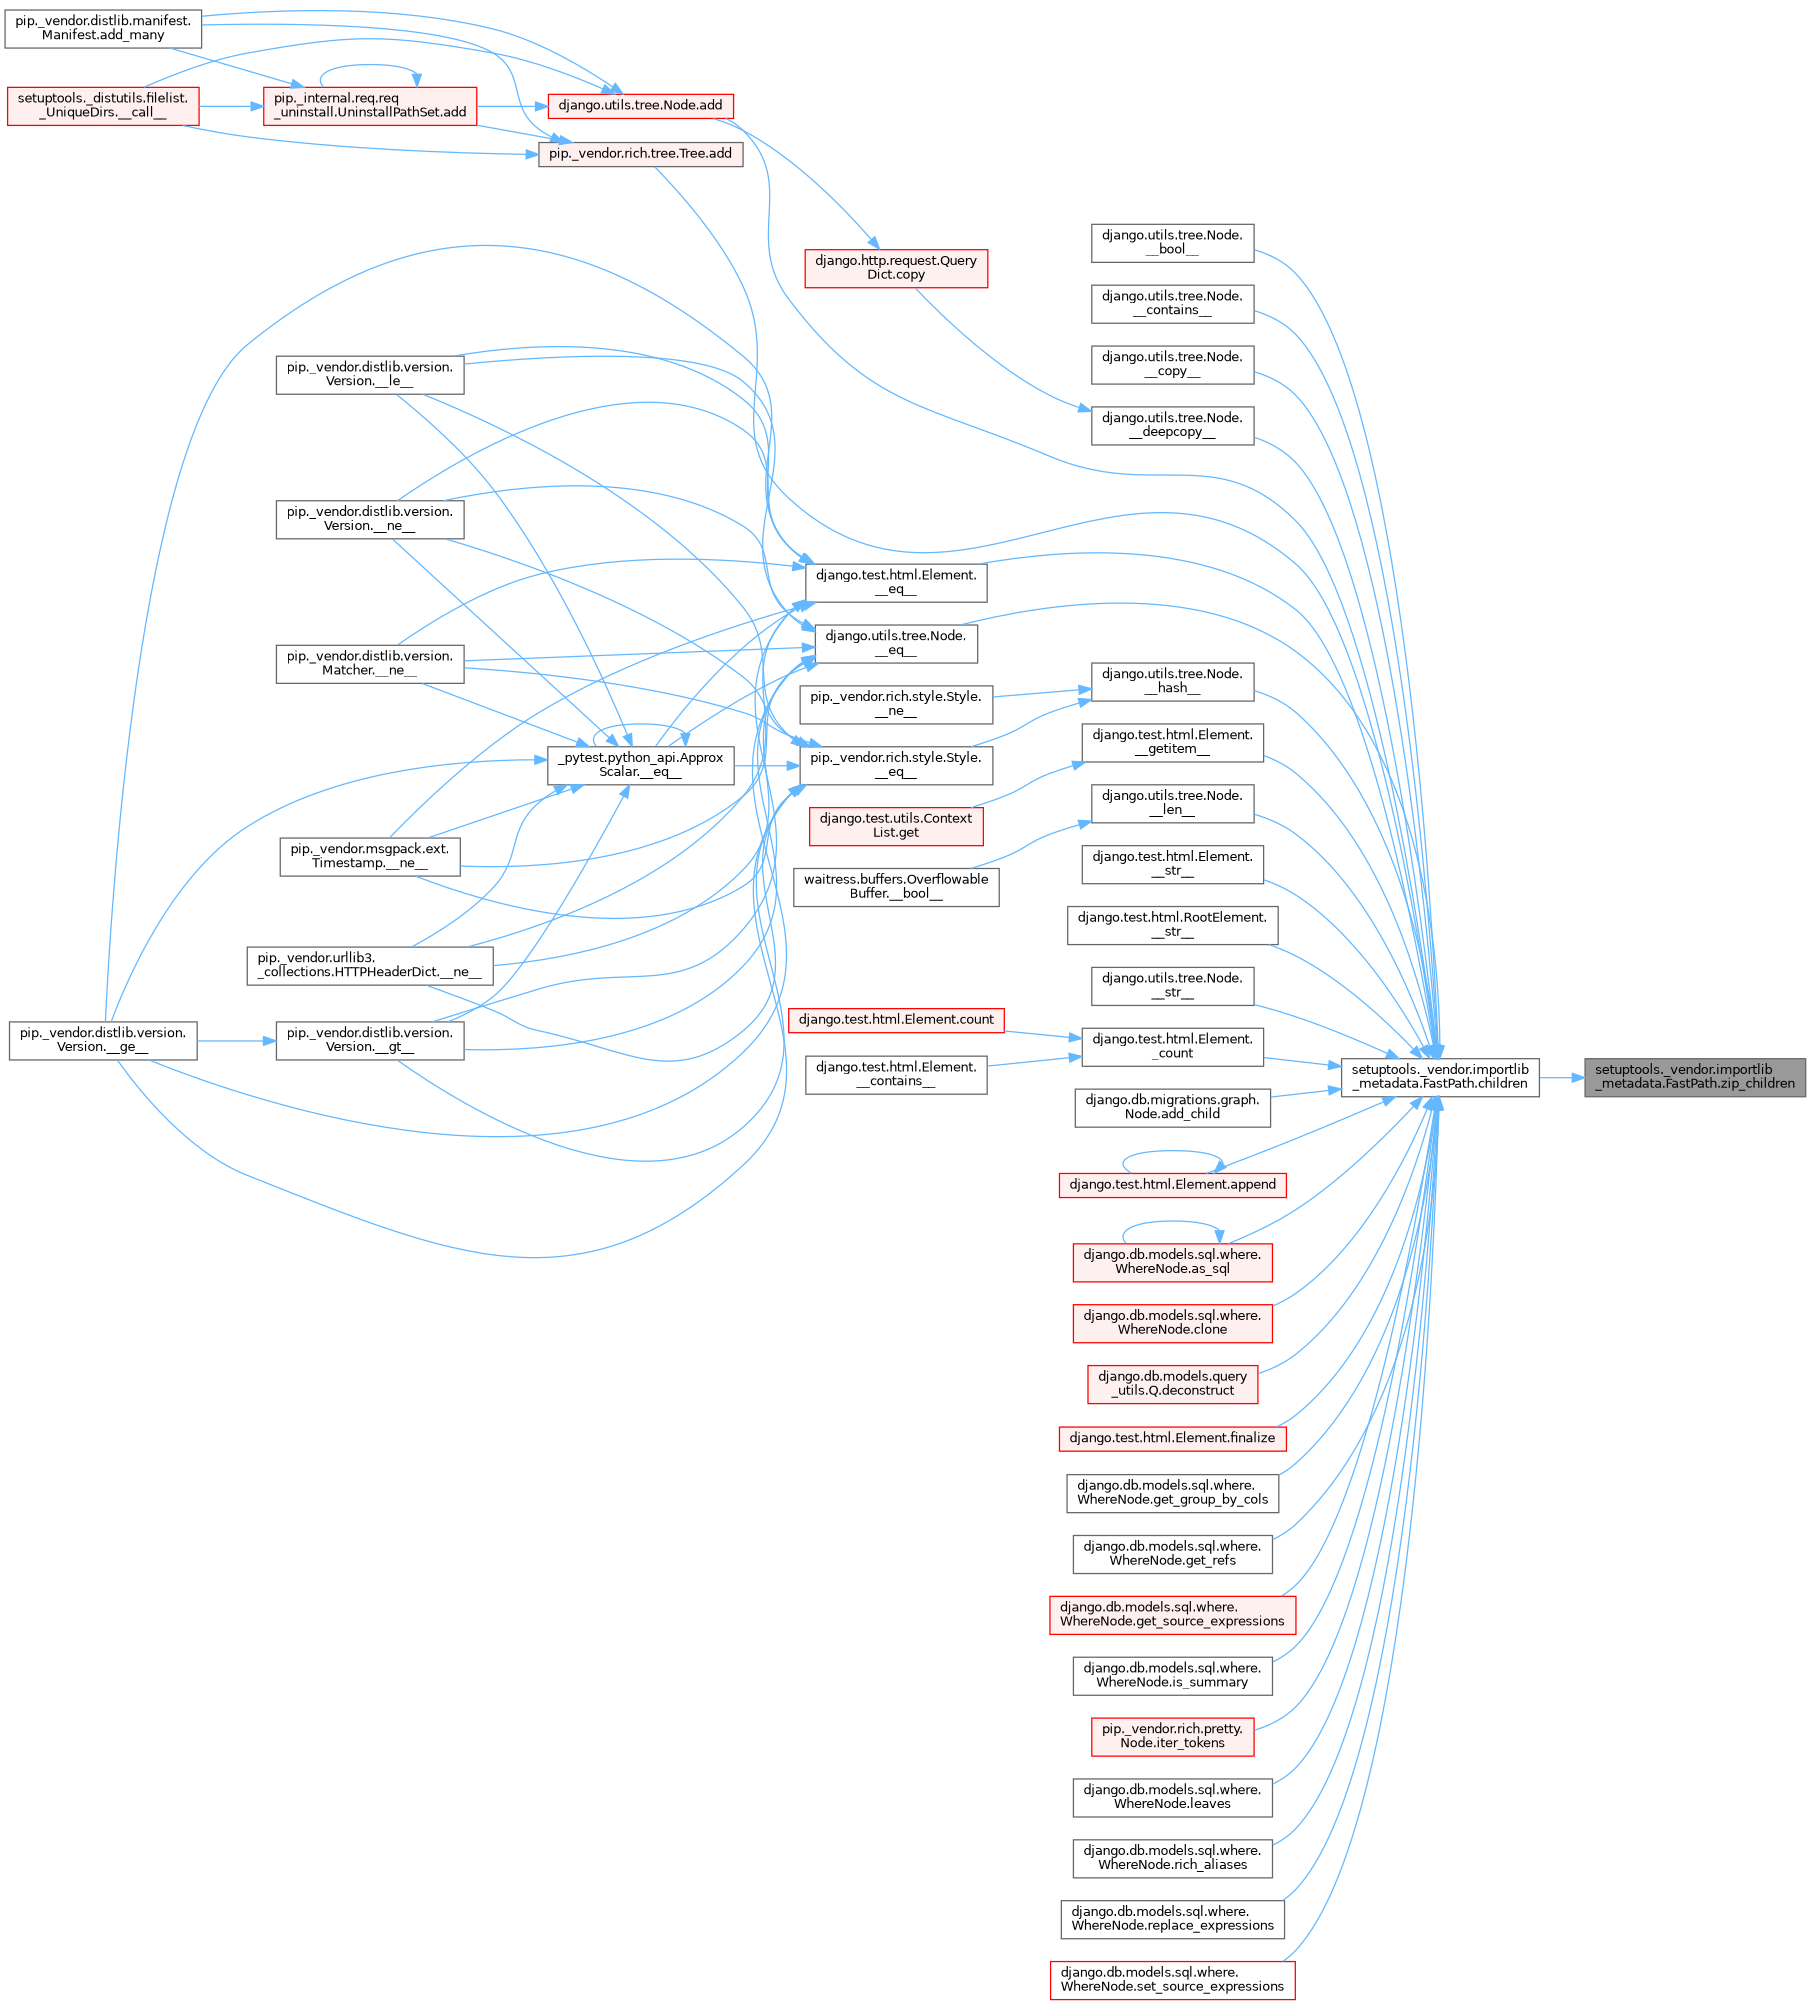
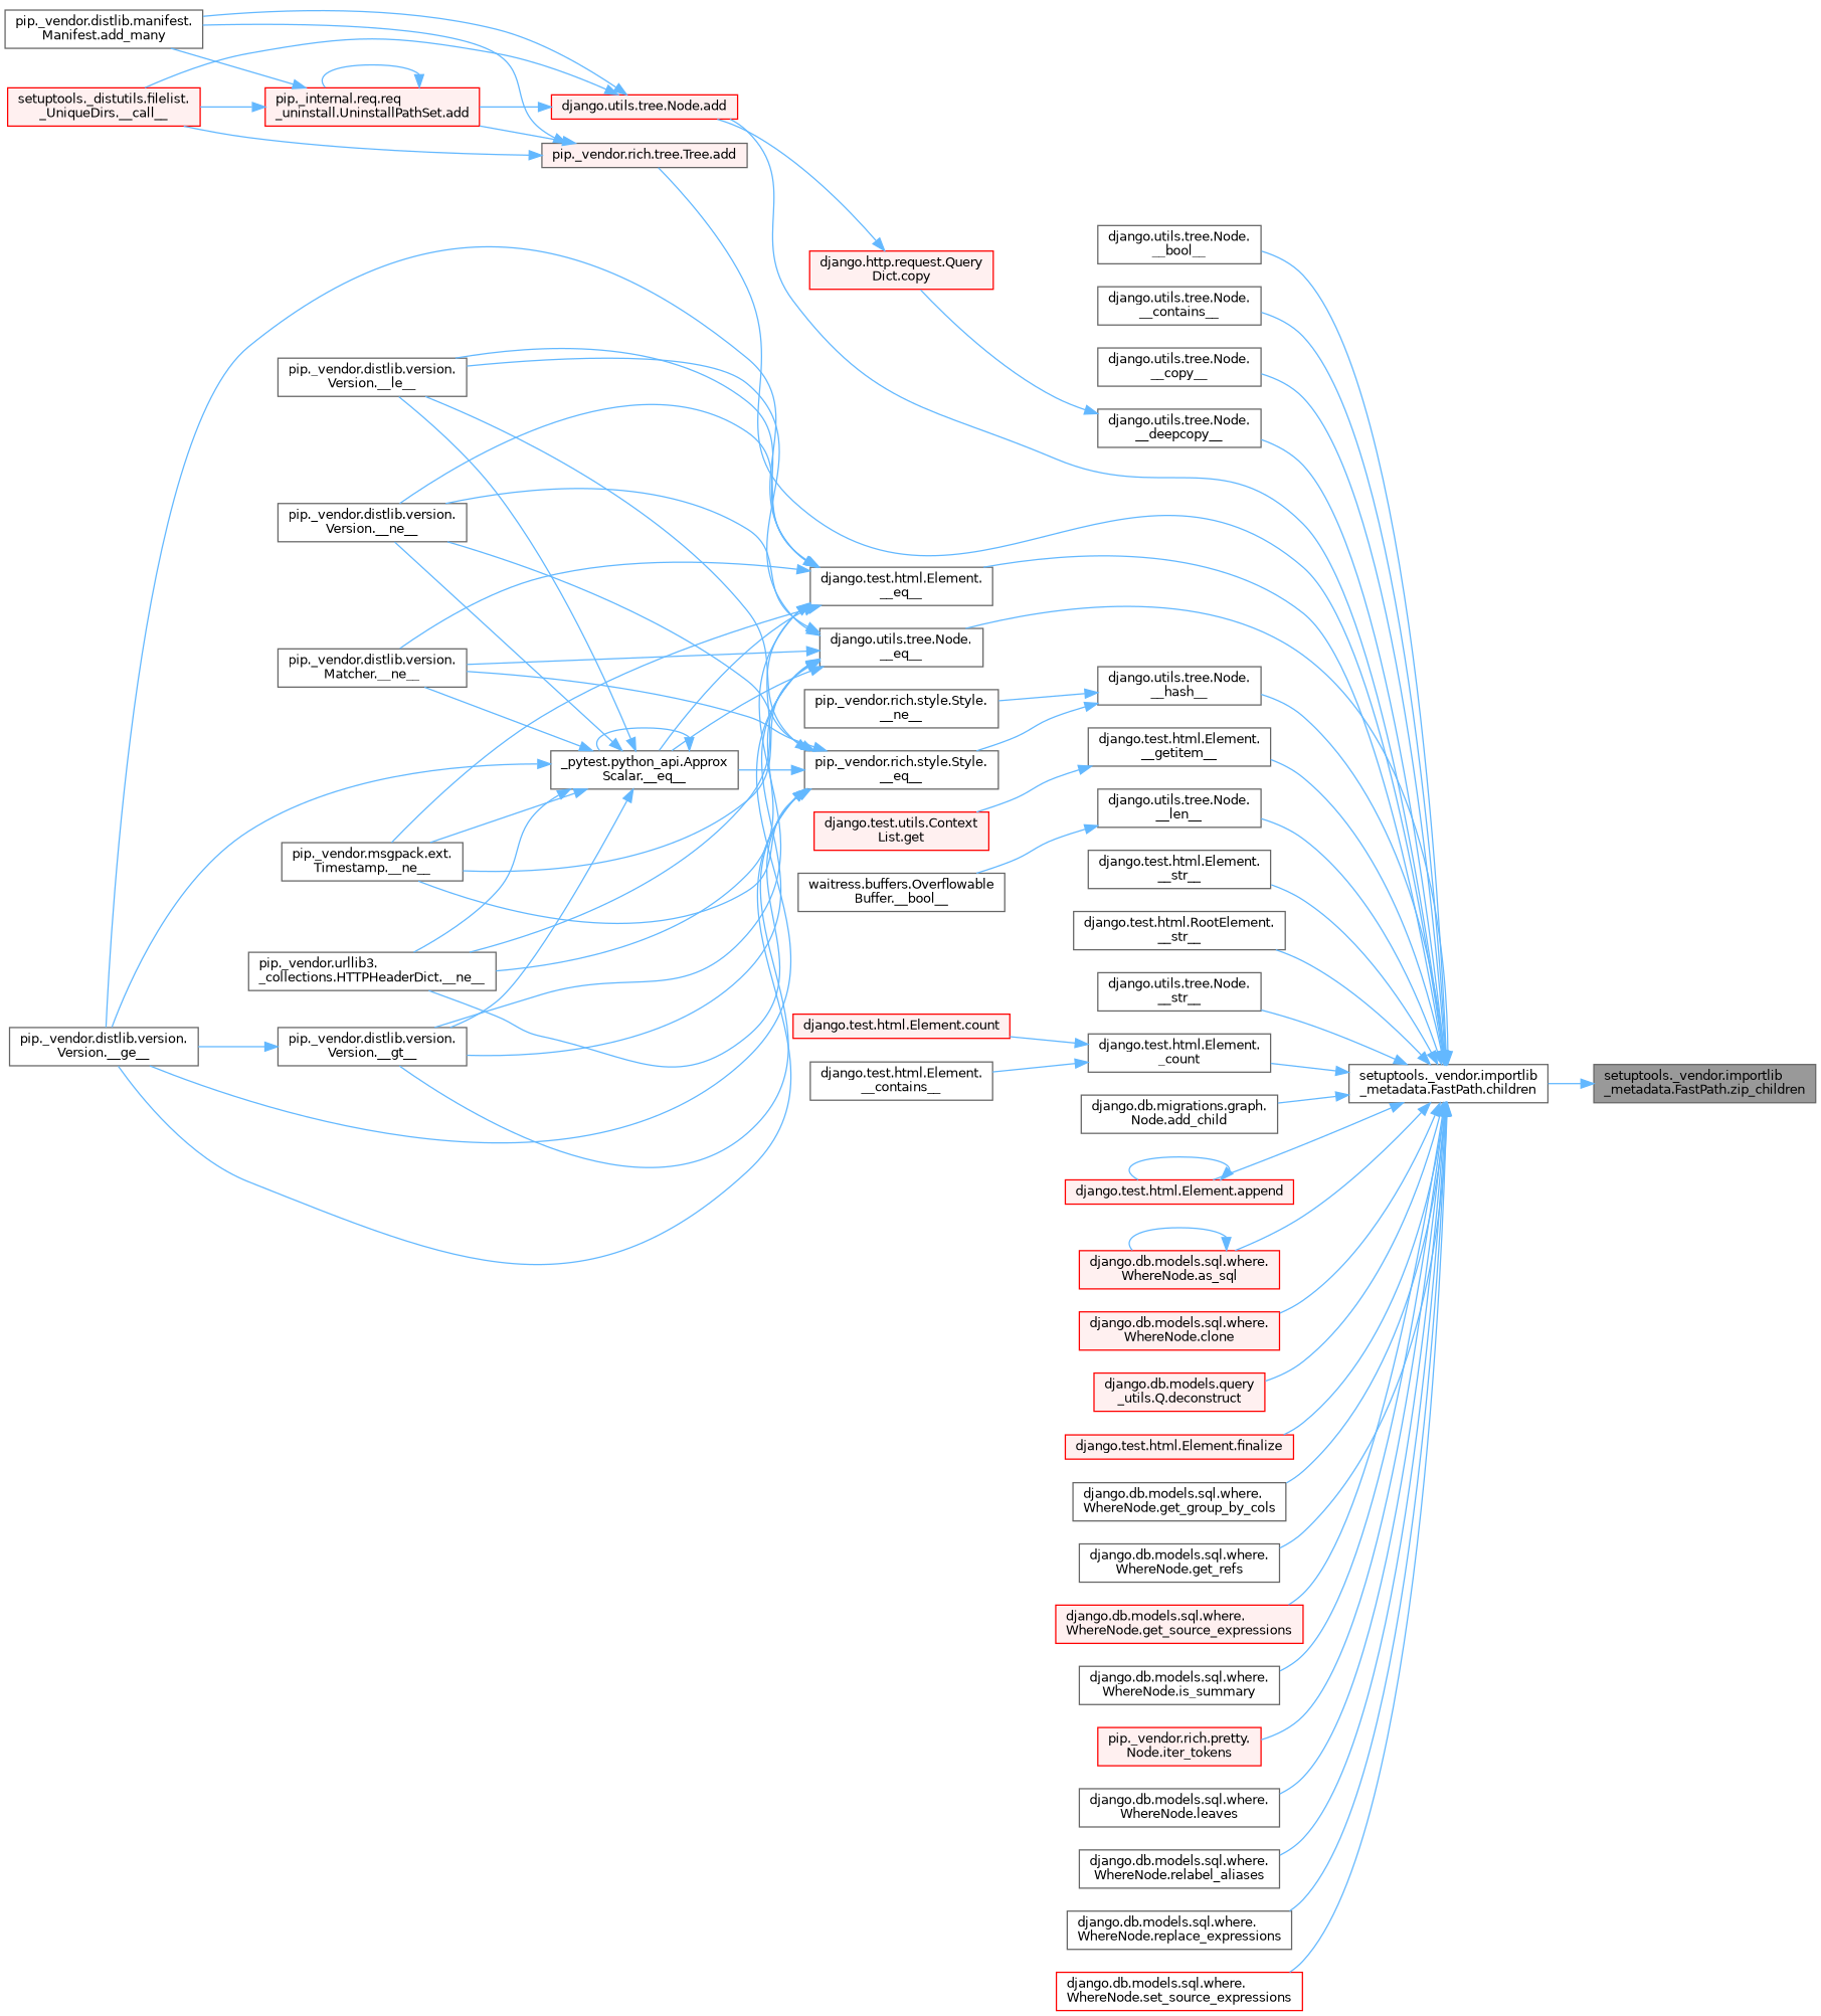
  digraph {
    rankdir=RL
    node [color=grey40 fillcolor=white fontname=Helvetica fontsize=10 shape=box style=filled]
    edge [color=steelblue1 dir=back fontname=Helvetica fontsize=10 labelfontname=Helvetica labelfontsize=10 style=solid]
    n1 [color=gray40 fillcolor=grey60 fontcolor=black height=0.2 label="setuptools._vendor.importlib\l_metadata.FastPath.zip_children" width=0.4]
    n2 [height=0.2 label="setuptools._vendor.importlib\l_metadata.FastPath.children" width=0.4]
    n3 [height=0.2 label="django.utils.tree.Node.\l__bool__" width=0.4]
    n4 [height=0.2 label="django.utils.tree.Node.\l__contains__" width=0.4]
    n5 [height=0.2 label="django.utils.tree.Node.\l__copy__" width=0.4]
    n6 [height=0.2 label="django.utils.tree.Node.\l__deepcopy__" width=0.4]
    n7 [color=red fillcolor="#FFF0F0" height=0.2 label="django.utils.tree.Node.add" width=0.4]
    n8 [height=0.2 label="django.test.html.Element.\l__eq__" width=0.4]
    n9 [height=0.2 label="django.utils.tree.Node.\l__eq__" width=0.4]
    n10 [height=0.2 label="django.test.html.Element.\l__getitem__" width=0.4]
    n11 [height=0.2 label="django.utils.tree.Node.\l__hash__" width=0.4]
    n12 [height=0.2 label="django.utils.tree.Node.\l__len__" width=0.4]
    n13 [height=0.2 label="django.test.html.Element.\l__str__" width=0.4]
    n14 [height=0.2 label="django.test.html.RootElement.\l__str__" width=0.4]
    n15 [height=0.2 label="django.utils.tree.Node.\l__str__" width=0.4]
    n16 [height=0.2 label="django.test.html.Element.\l_count" width=0.4]
    n17 [fillcolor="#FFF0F0" height=0.2 label="pip._vendor.rich.tree.Tree.add" width=0.4]
    n18 [height=0.2 label="django.db.migrations.graph.\lNode.add_child" width=0.4]
    n19 [color=red fillcolor="#FFF0F0" height=0.2 label="django.test.html.Element.append" width=0.4]
    n20 [color=red fillcolor="#FFF0F0" height=0.2 label="django.db.models.sql.where.\lWhereNode.as_sql" width=0.4]
    n21 [color=red fillcolor="#FFF0F0" height=0.2 label="django.db.models.sql.where.\lWhereNode.clone" width=0.4]
    n22 [color=red fillcolor="#FFF0F0" height=0.2 label="django.db.models.query\l_utils.Q.deconstruct" width=0.4]
    n23 [color=red fillcolor="#FFF0F0" height=0.2 label="django.test.html.Element.finalize" width=0.4]
    n24 [height=0.2 label="django.db.models.sql.where.\lWhereNode.get_group_by_cols" width=0.4]
    n25 [height=0.2 label="django.db.models.sql.where.\lWhereNode.get_refs" width=0.4]
    n26 [color=red fillcolor="#FFF0F0" height=0.2 label="django.db.models.sql.where.\lWhereNode.get_source_expressions" width=0.4]
    n27 [height=0.2 label="django.db.models.sql.where.\lWhereNode.is_summary" width=0.4]
    n28 [color=red fillcolor="#FFF0F0" height=0.2 label="pip._vendor.rich.pretty.\lNode.iter_tokens" width=0.4]
    n29 [height=0.2 label="django.db.models.sql.where.\lWhereNode.leaves" width=0.4]
-   n30 [height=0.2 label="django.db.models.sql.where.\lWhereNode.rich_aliases" width=0.4]
+   n30 [height=0.2 label="django.db.models.sql.where.\lWhereNode.relabel_aliases" width=0.4]
    n31 [height=0.2 label="django.db.models.sql.where.\lWhereNode.replace_expressions" width=0.4]
    n32 [color=red height=0.2 label="django.db.models.sql.where.\lWhereNode.set_source_expressions" width=0.4]
    n33 [color=red fillcolor="#FFF0F0" height=0.2 label="django.http.request.Query\lDict.copy" width=0.4]
    n34 [color=red fillcolor="#FFF0F0" height=0.2 label="setuptools._distutils.filelist.\l_UniqueDirs.__call__" width=0.4]
    n35 [color=red fillcolor="#FFF0F0" height=0.2 label="pip._internal.req.req\l_uninstall.UninstallPathSet.add" width=0.4]
    n36 [height=0.2 label="pip._vendor.distlib.manifest.\lManifest.add_many" width=0.4]
    n37 [height=0.2 label="_pytest.python_api.Approx\lScalar.__eq__" width=0.4]
    n38 [height=0.2 label="pip._vendor.distlib.version.\lVersion.__ge__" width=0.4]
    n39 [height=0.2 label="pip._vendor.distlib.version.\lVersion.__gt__" width=0.4]
    n40 [height=0.2 label="pip._vendor.distlib.version.\lVersion.__le__" width=0.4]
    n41 [height=0.2 label="pip._vendor.distlib.version.\lMatcher.__ne__" width=0.4]
    n42 [height=0.2 label="pip._vendor.distlib.version.\lVersion.__ne__" width=0.4]
    n43 [height=0.2 label="pip._vendor.msgpack.ext.\lTimestamp.__ne__" width=0.4]
    n44 [height=0.2 label="pip._vendor.urllib3.\l_collections.HTTPHeaderDict.__ne__" width=0.4]
    n45 [color=red fillcolor="#FFF0F0" height=0.2 label="django.test.utils.Context\lList.get" width=0.4]
    n46 [height=0.2 label="pip._vendor.rich.style.Style.\l__eq__" width=0.4]
    n47 [height=0.2 label="pip._vendor.rich.style.Style.\l__ne__" width=0.4]
    n48 [height=0.2 label="waitress.buffers.Overflowable\lBuffer.__bool__" width=0.4]
    n49 [height=0.2 label="django.test.html.Element.\l__contains__" width=0.4]
    n50 [color=red fillcolor="#FFF0F0" height=0.2 label="django.test.html.Element.count" width=0.4]
    n1 -> n2
    n2 -> n3
    n2 -> n4
    n2 -> n5
    n2 -> n6
    n2 -> n7
    n2 -> n8
    n2 -> n9
    n2 -> n10
    n2 -> n11
    n2 -> n12
    n2 -> n13
    n2 -> n14
    n2 -> n15
    n2 -> n16
    n2 -> n17
    n2 -> n18
    n2 -> n19
    n2 -> n20
    n2 -> n21
    n2 -> n22
    n2 -> n23
    n2 -> n24
    n2 -> n25
    n2 -> n26
    n2 -> n27
    n2 -> n28
    n2 -> n29
    n2 -> n30
    n2 -> n31
    n2 -> n32
    n6 -> n33
    n7 -> n34
    n7 -> n35
    n7 -> n36
    n8 -> n37
    n8 -> n38
    n8 -> n39
    n8 -> n40
    n8 -> n41
    n8 -> n42
    n8 -> n43
    n8 -> n44
    n9 -> n37
    n9 -> n38
    n9 -> n39
    n9 -> n40
    n9 -> n41
    n9 -> n42
    n9 -> n43
    n9 -> n44
    n10 -> n45
    n11 -> n46
    n11 -> n47
    n12 -> n48
    n16 -> n49
    n16 -> n50
    n17 -> n34
    n17 -> n35
    n17 -> n36
    n19 -> n19
    n20 -> n20
    n33 -> n7
    n35 -> n34
    n35 -> n35
    n35 -> n36
    n37 -> n37
    n37 -> n38
    n37 -> n39
    n37 -> n40
    n37 -> n41
    n37 -> n42
    n37 -> n43
    n37 -> n44
    n39 -> n38
    n46 -> n37
    n46 -> n38
    n46 -> n39
    n46 -> n40
    n46 -> n41
    n46 -> n42
    n46 -> n43
    n46 -> n44
  }
